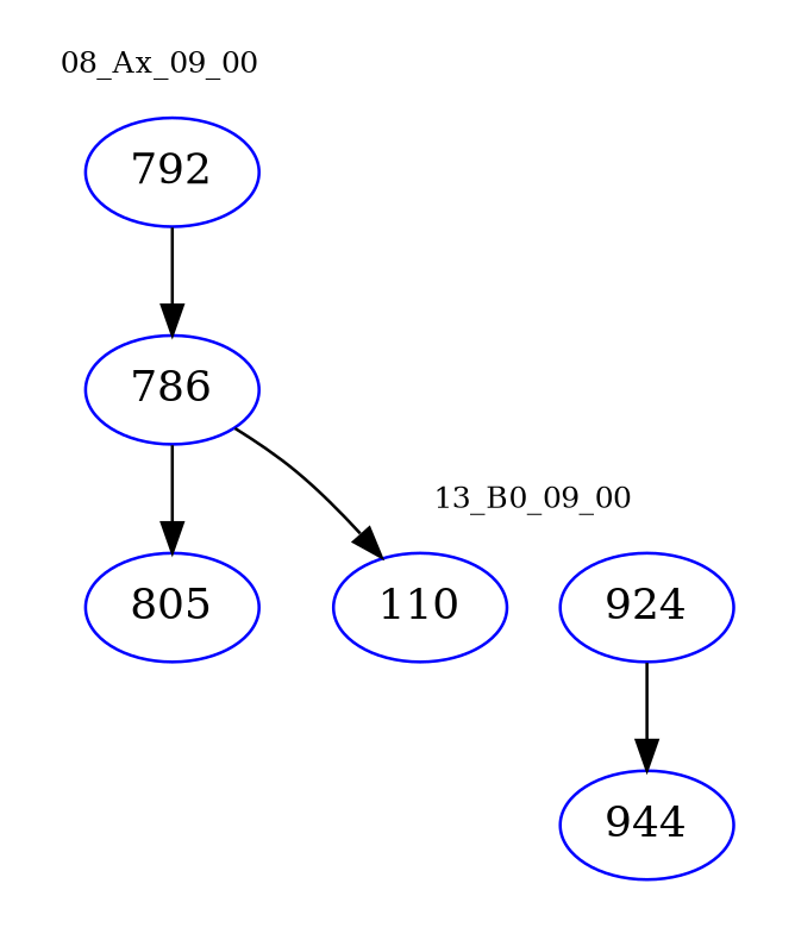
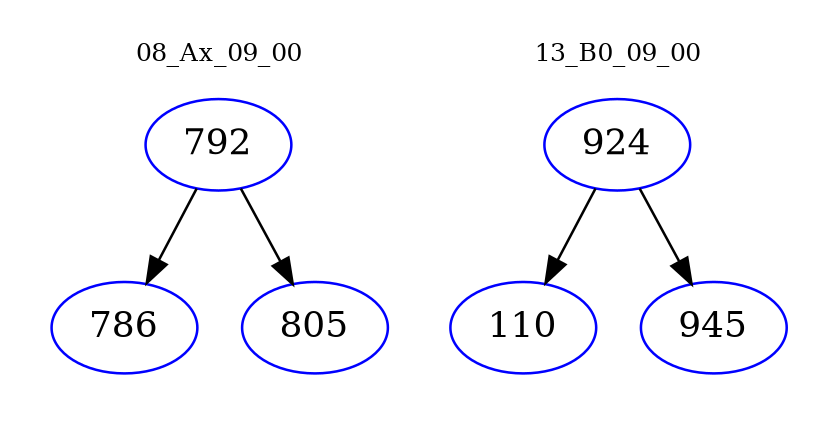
  digraph {
    node [color=blue]
    edge [color=black]
    n1 [label=786]
    n2 [label=792]
    n3 [label=805]
    n4 [label=924]
    n5 [label=110]
-   n6 [label=944]
+   n6 [label=945]
    subgraph cluster_1 {
      color=white
      fontsize=10
      label="08_Ax_09_00"
      n1
      n2
      n3
    }
    subgraph cluster_2 {
      color=white
      fontsize=10
      label="13_B0_09_00"
      n4
      n5
      n6
    }
-   n1 -> n3
+   n2 -> n3
    n2 -> n1
-   n1 -> n5
+   n4 -> n5
    n4 -> n6
  }
